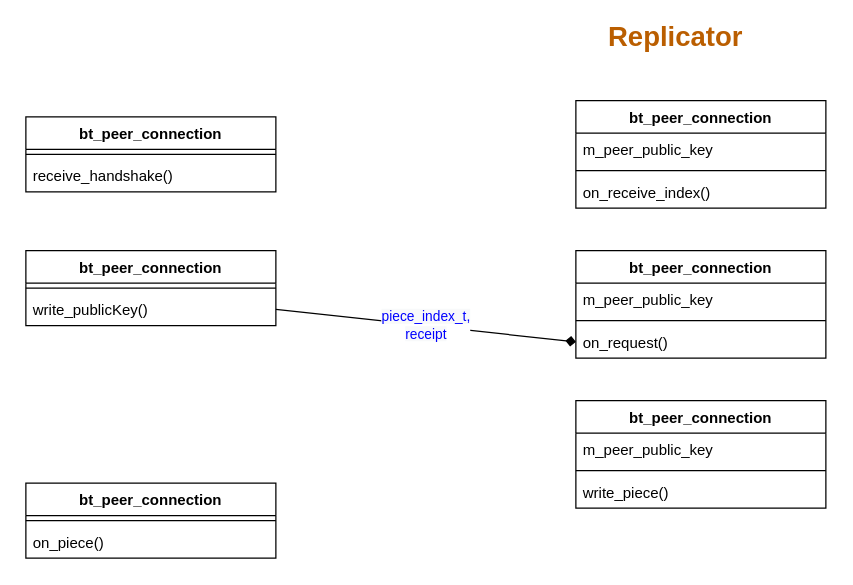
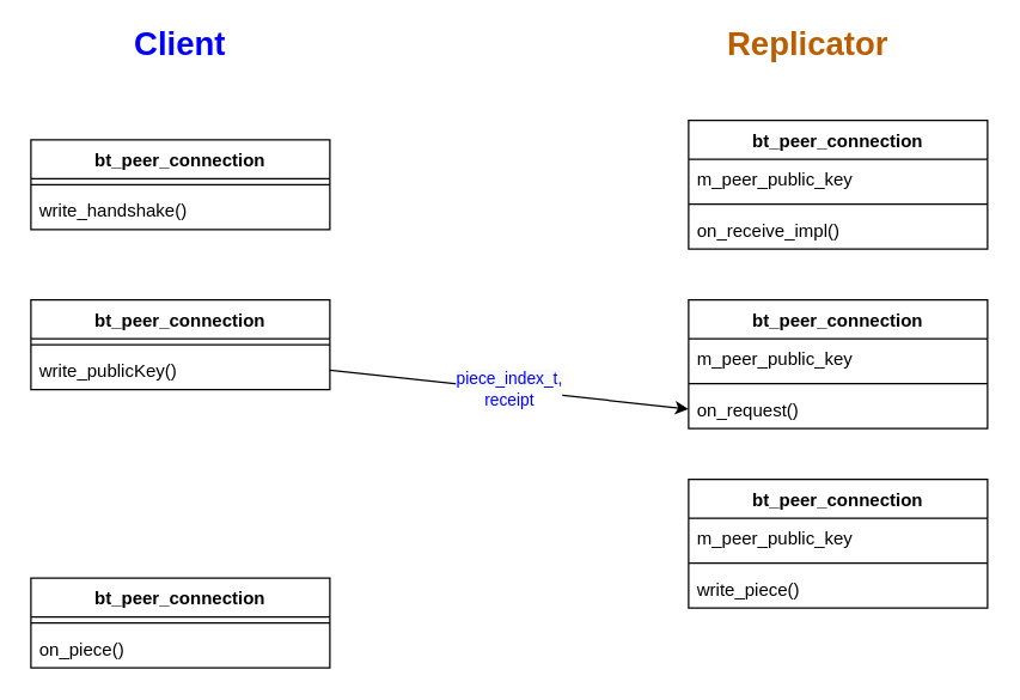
  <mxCell id="0" />
  <mxCell id="1" parent="0" />
  <mxCell id="2" value="bt_peer_connection" style="swimlane;fontStyle=1;align=center;verticalAlign=top;childLayout=stackLayout;horizontal=1;startSize=26;horizontalStack=0;resizeParent=1;resizeParentMax=0;resizeLast=0;collapsible=1;marginBottom=0;" vertex="1" parent="1"><mxGeometry x="20" y="93" width="200" height="60" as="geometry" /></mxCell>
  <mxCell id="3" value="" style="line;strokeWidth=1;fillColor=none;align=left;verticalAlign=middle;spacingTop=-1;spacingLeft=3;spacingRight=3;rotatable=0;labelPosition=right;points=[];portConstraint=eastwest;" vertex="1" parent="2"><mxGeometry y="26" width="200" height="8" as="geometry" /></mxCell>
- <mxCell id="4" value="receive_handshake()" style="text;strokeColor=none;fillColor=none;align=left;verticalAlign=top;spacingLeft=4;spacingRight=4;overflow=hidden;rotatable=0;points=[[0,0.5],[1,0.5]];portConstraint=eastwest;" vertex="1" parent="2"><mxGeometry y="34" width="200" height="26" as="geometry" /></mxCell>
+ <mxCell id="4" value="write_handshake()" style="text;strokeColor=none;fillColor=none;align=left;verticalAlign=top;spacingLeft=4;spacingRight=4;overflow=hidden;rotatable=0;points=[[0,0.5],[1,0.5]];portConstraint=eastwest;" vertex="1" parent="2"><mxGeometry y="34" width="200" height="26" as="geometry" /></mxCell>
  <mxCell id="5" value="bt_peer_connection" style="swimlane;fontStyle=1;align=center;verticalAlign=top;childLayout=stackLayout;horizontal=1;startSize=26;horizontalStack=0;resizeParent=1;resizeParentMax=0;resizeLast=0;collapsible=1;marginBottom=0;" vertex="1" parent="1"><mxGeometry x="460" y="80" width="200" height="86" as="geometry" /></mxCell>
  <mxCell id="6" value="m_peer_public_key" style="text;strokeColor=none;fillColor=none;align=left;verticalAlign=top;spacingLeft=4;spacingRight=4;overflow=hidden;rotatable=0;points=[[0,0.5],[1,0.5]];portConstraint=eastwest;" vertex="1" parent="5"><mxGeometry y="26" width="200" height="26" as="geometry" /></mxCell>
  <mxCell id="7" value="" style="line;strokeWidth=1;fillColor=none;align=left;verticalAlign=middle;spacingTop=-1;spacingLeft=3;spacingRight=3;rotatable=0;labelPosition=right;points=[];portConstraint=eastwest;" vertex="1" parent="5"><mxGeometry y="52" width="200" height="8" as="geometry" /></mxCell>
- <mxCell id="8" value="on_receive_index()" style="text;strokeColor=none;fillColor=none;align=left;verticalAlign=top;spacingLeft=4;spacingRight=4;overflow=hidden;rotatable=0;points=[[0,0.5],[1,0.5]];portConstraint=eastwest;" vertex="1" parent="5"><mxGeometry y="60" width="200" height="26" as="geometry" /></mxCell>
+ <mxCell id="8" value="on_receive_impl()" style="text;strokeColor=none;fillColor=none;align=left;verticalAlign=top;spacingLeft=4;spacingRight=4;overflow=hidden;rotatable=0;points=[[0,0.5],[1,0.5]];portConstraint=eastwest;" vertex="1" parent="5"><mxGeometry y="60" width="200" height="26" as="geometry" /></mxCell>
+ <mxCell id="9" value="&lt;b style=&quot;font-size: 22px;&quot;&gt;Client&lt;/b&gt;" style="text;html=1;strokeColor=none;fillColor=none;align=center;verticalAlign=middle;whiteSpace=wrap;rounded=0;fontSize=22;fontColor=#0000FF;" vertex="1" parent="1"><mxGeometry x="100" y="20" width="40" height="20" as="geometry" /></mxCell>
  <mxCell id="10" value="&lt;b style=&quot;font-size: 22px&quot;&gt;Replicator&lt;/b&gt;" style="text;html=1;strokeColor=none;fillColor=none;align=center;verticalAlign=middle;whiteSpace=wrap;rounded=0;fontSize=22;fontColor=#BA5E00;" vertex="1" parent="1"><mxGeometry x="520" y="20" width="40" height="20" as="geometry" /></mxCell>
  <mxCell id="11" value="bt_peer_connection" style="swimlane;fontStyle=1;align=center;verticalAlign=top;childLayout=stackLayout;horizontal=1;startSize=26;horizontalStack=0;resizeParent=1;resizeParentMax=0;resizeLast=0;collapsible=1;marginBottom=0;" vertex="1" parent="1"><mxGeometry x="460" y="320" width="200" height="86" as="geometry" /></mxCell>
  <mxCell id="12" value="m_peer_public_key" style="text;strokeColor=none;fillColor=none;align=left;verticalAlign=top;spacingLeft=4;spacingRight=4;overflow=hidden;rotatable=0;points=[[0,0.5],[1,0.5]];portConstraint=eastwest;" vertex="1" parent="11"><mxGeometry y="26" width="200" height="26" as="geometry" /></mxCell>
  <mxCell id="13" value="" style="line;strokeWidth=1;fillColor=none;align=left;verticalAlign=middle;spacingTop=-1;spacingLeft=3;spacingRight=3;rotatable=0;labelPosition=right;points=[];portConstraint=eastwest;" vertex="1" parent="11"><mxGeometry y="52" width="200" height="8" as="geometry" /></mxCell>
  <mxCell id="14" value="write_piece()" style="text;strokeColor=none;fillColor=none;align=left;verticalAlign=top;spacingLeft=4;spacingRight=4;overflow=hidden;rotatable=0;points=[[0,0.5],[1,0.5]];portConstraint=eastwest;" vertex="1" parent="11"><mxGeometry y="60" width="200" height="26" as="geometry" /></mxCell>
  <mxCell id="15" value="bt_peer_connection" style="swimlane;fontStyle=1;align=center;verticalAlign=top;childLayout=stackLayout;horizontal=1;startSize=26;horizontalStack=0;resizeParent=1;resizeParentMax=0;resizeLast=0;collapsible=1;marginBottom=0;" vertex="1" parent="1"><mxGeometry x="20" y="386" width="200" height="60" as="geometry" /></mxCell>
  <mxCell id="16" value="" style="line;strokeWidth=1;fillColor=none;align=left;verticalAlign=middle;spacingTop=-1;spacingLeft=3;spacingRight=3;rotatable=0;labelPosition=right;points=[];portConstraint=eastwest;" vertex="1" parent="15"><mxGeometry y="26" width="200" height="8" as="geometry" /></mxCell>
  <mxCell id="17" value="on_piece()" style="text;strokeColor=none;fillColor=none;align=left;verticalAlign=top;spacingLeft=4;spacingRight=4;overflow=hidden;rotatable=0;points=[[0,0.5],[1,0.5]];portConstraint=eastwest;" vertex="1" parent="15"><mxGeometry y="34" width="200" height="26" as="geometry" /></mxCell>
  <mxCell id="18" value="bt_peer_connection" style="swimlane;fontStyle=1;align=center;verticalAlign=top;childLayout=stackLayout;horizontal=1;startSize=26;horizontalStack=0;resizeParent=1;resizeParentMax=0;resizeLast=0;collapsible=1;marginBottom=0;" vertex="1" parent="1"><mxGeometry x="20" y="200" width="200" height="60" as="geometry" /></mxCell>
  <mxCell id="19" value="" style="line;strokeWidth=1;fillColor=none;align=left;verticalAlign=middle;spacingTop=-1;spacingLeft=3;spacingRight=3;rotatable=0;labelPosition=right;points=[];portConstraint=eastwest;" vertex="1" parent="18"><mxGeometry y="26" width="200" height="8" as="geometry" /></mxCell>
  <mxCell id="20" value="write_publicKey()" style="text;strokeColor=none;fillColor=none;align=left;verticalAlign=top;spacingLeft=4;spacingRight=4;overflow=hidden;rotatable=0;points=[[0,0.5],[1,0.5]];portConstraint=eastwest;" vertex="1" parent="18"><mxGeometry y="34" width="200" height="26" as="geometry" /></mxCell>
  <mxCell id="21" value="bt_peer_connection" style="swimlane;fontStyle=1;align=center;verticalAlign=top;childLayout=stackLayout;horizontal=1;startSize=26;horizontalStack=0;resizeParent=1;resizeParentMax=0;resizeLast=0;collapsible=1;marginBottom=0;" vertex="1" parent="1"><mxGeometry x="460" y="200" width="200" height="86" as="geometry" /></mxCell>
  <mxCell id="22" value="m_peer_public_key" style="text;strokeColor=none;fillColor=none;align=left;verticalAlign=top;spacingLeft=4;spacingRight=4;overflow=hidden;rotatable=0;points=[[0,0.5],[1,0.5]];portConstraint=eastwest;" vertex="1" parent="21"><mxGeometry y="26" width="200" height="26" as="geometry" /></mxCell>
  <mxCell id="23" value="" style="line;strokeWidth=1;fillColor=none;align=left;verticalAlign=middle;spacingTop=-1;spacingLeft=3;spacingRight=3;rotatable=0;labelPosition=right;points=[];portConstraint=eastwest;" vertex="1" parent="21"><mxGeometry y="52" width="200" height="8" as="geometry" /></mxCell>
  <mxCell id="24" value="on_request()" style="text;strokeColor=none;fillColor=none;align=left;verticalAlign=top;spacingLeft=4;spacingRight=4;overflow=hidden;rotatable=0;points=[[0,0.5],[1,0.5]];portConstraint=eastwest;" vertex="1" parent="21"><mxGeometry y="60" width="200" height="26" as="geometry" /></mxCell>
- <mxCell id="25" value="&lt;span style=&quot;color: rgb(0 , 0 , 255) ; font-family: &amp;#34;helvetica&amp;#34; ; font-size: 11px ; font-style: normal ; font-weight: 400 ; letter-spacing: normal ; text-align: left ; text-indent: 0px ; text-transform: none ; word-spacing: 0px ; background-color: rgb(248 , 249 , 250) ; display: inline ; float: none&quot;&gt;piece_index_t,&lt;br&gt;receipt&lt;/span&gt;" style="endArrow=diamond;html=1;fontSize=11;exitX=1;exitY=0.5;exitDx=0;exitDy=0;entryX=0;entryY=0.5;entryDx=0;entryDy=0;fontColor=#0000FF;verticalAlign=middle;" edge="1" parent="1" source="20" target="24"><mxGeometry width="50" height="50" relative="1" as="geometry"><mxPoint x="240" y="283" as="sourcePoint" /><mxPoint x="450" y="299" as="targetPoint" /><mxPoint as="offset" /></mxGeometry></mxCell>
+ <mxCell id="25" value="&lt;span style=&quot;color: rgb(0 , 0 , 255) ; font-family: &amp;#34;helvetica&amp;#34; ; font-size: 11px ; font-style: normal ; font-weight: 400 ; letter-spacing: normal ; text-align: left ; text-indent: 0px ; text-transform: none ; word-spacing: 0px ; background-color: rgb(248 , 249 , 250) ; display: inline ; float: none&quot;&gt;piece_index_t,&lt;br&gt;receipt&lt;/span&gt;" style="endArrow=classic;html=1;fontSize=11;exitX=1;exitY=0.5;exitDx=0;exitDy=0;entryX=0;entryY=0.5;entryDx=0;entryDy=0;fontColor=#0000FF;verticalAlign=middle;" edge="1" parent="1" source="20" target="24"><mxGeometry width="50" height="50" relative="1" as="geometry"><mxPoint x="240" y="283" as="sourcePoint" /><mxPoint x="450" y="299" as="targetPoint" /><mxPoint as="offset" /></mxGeometry></mxCell>
